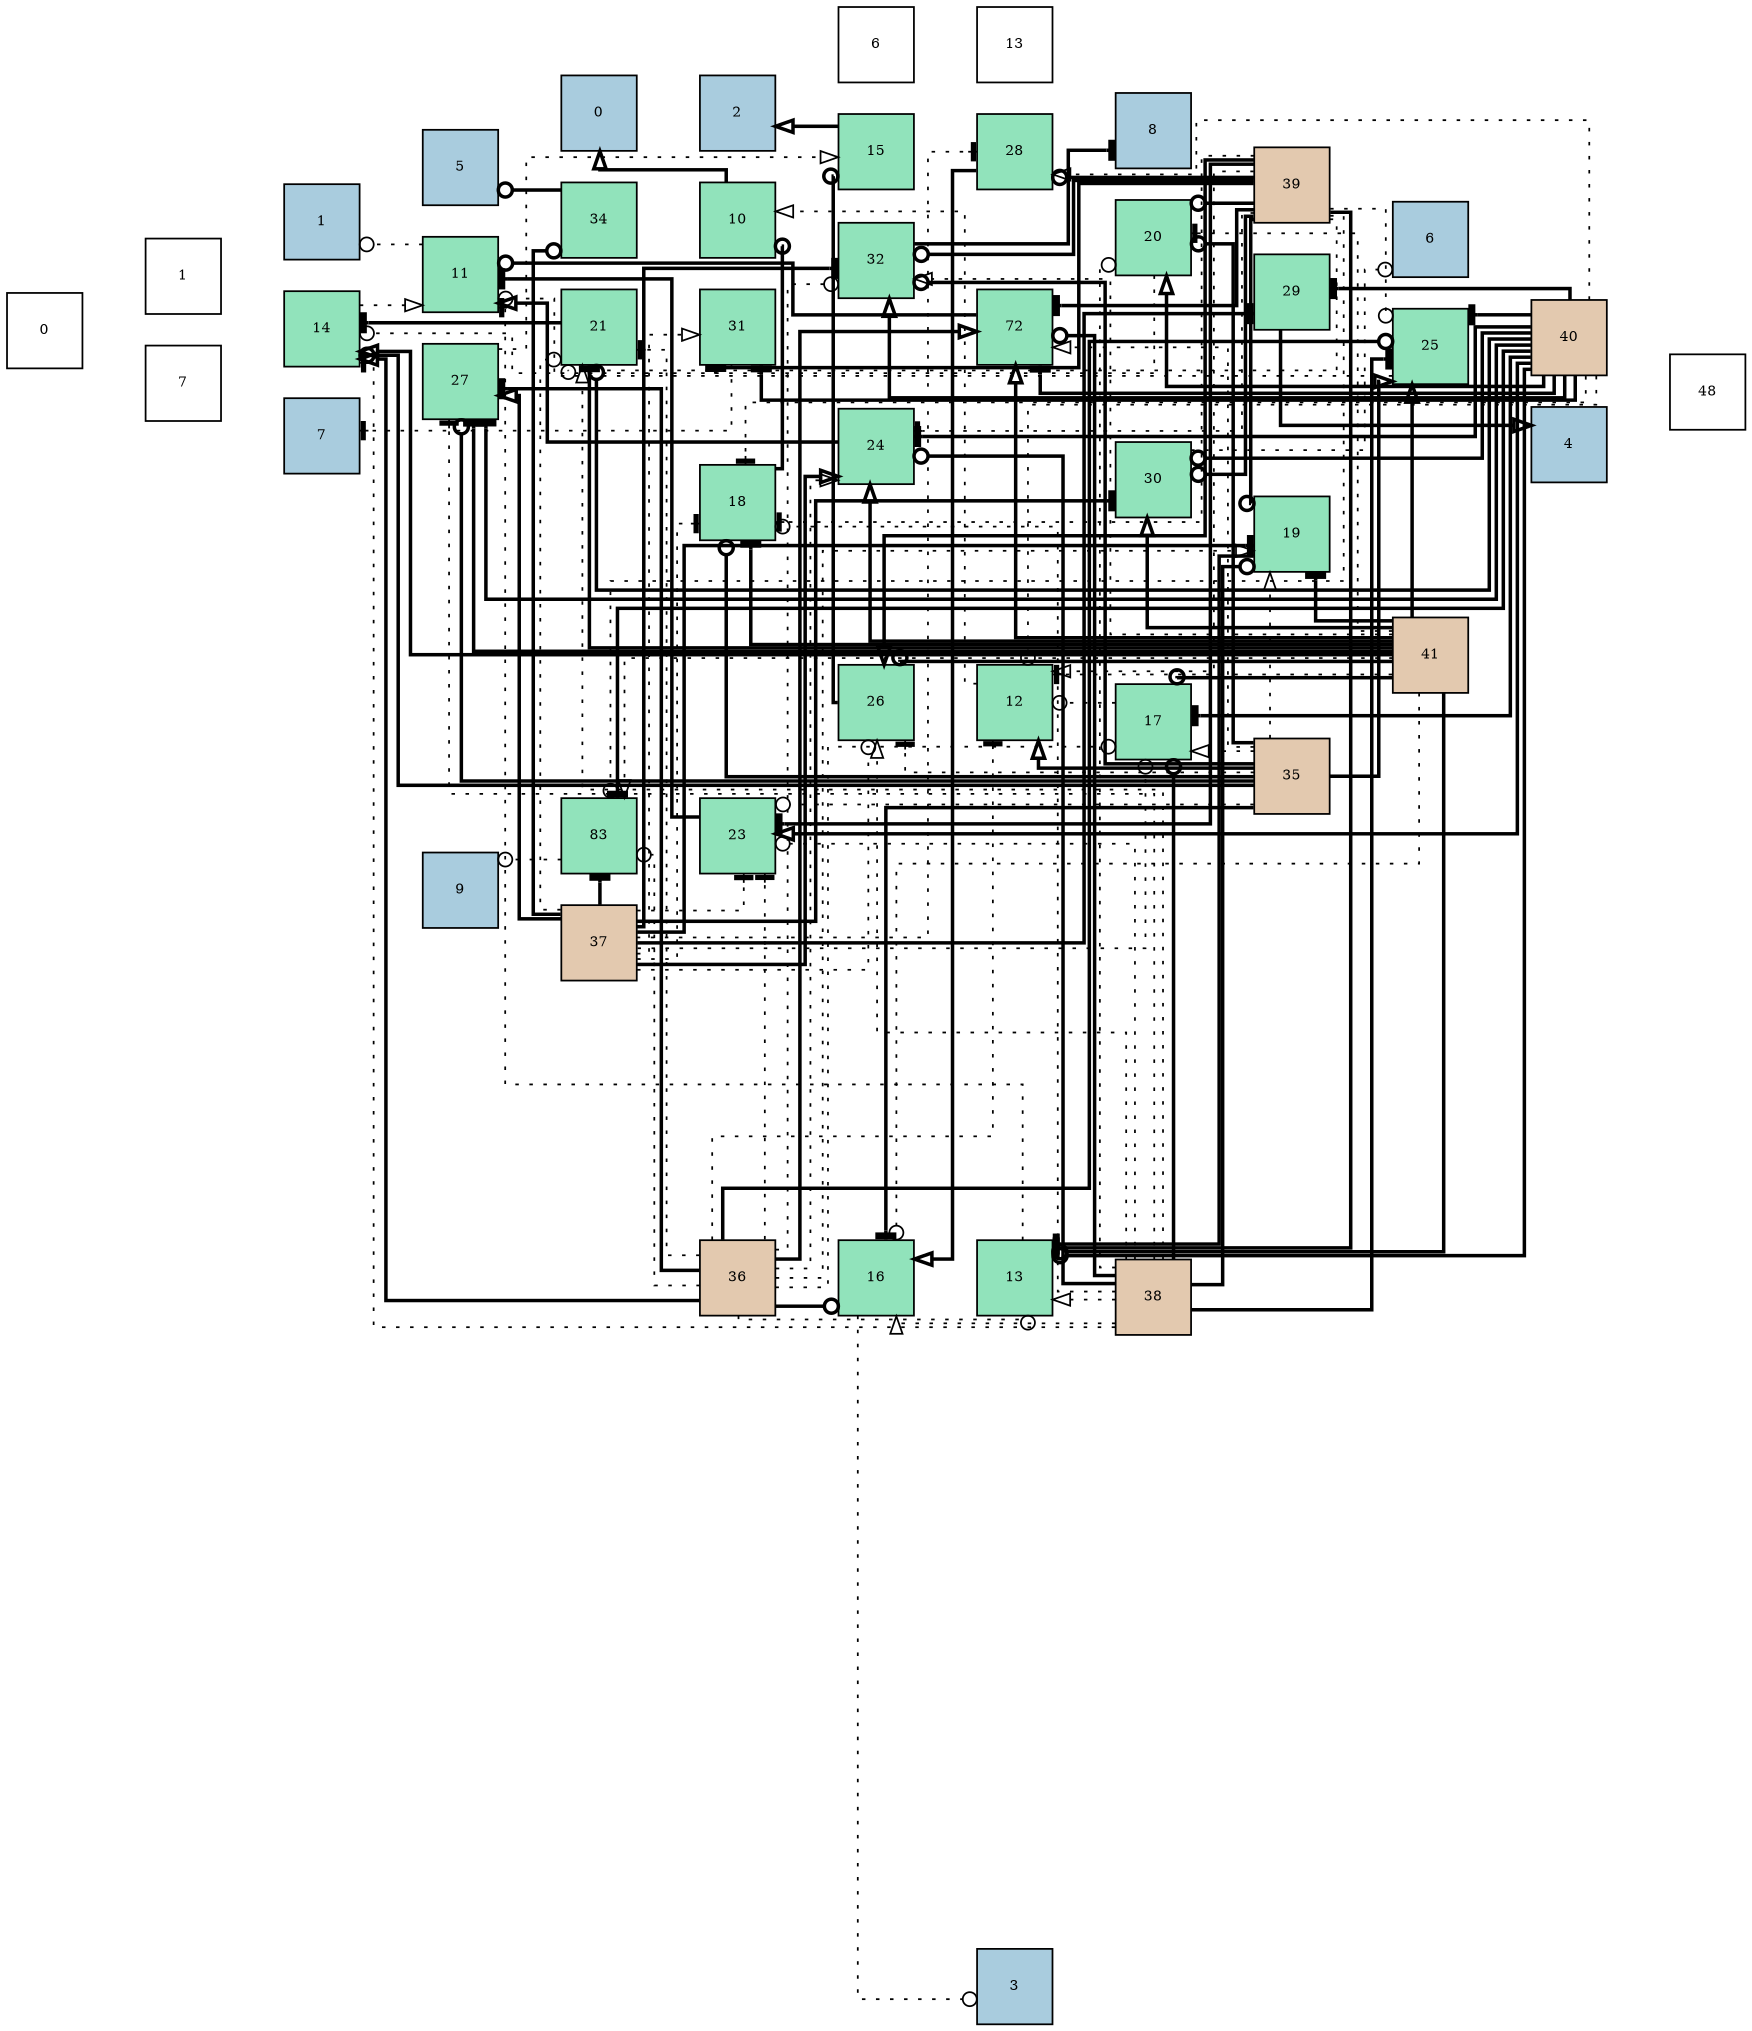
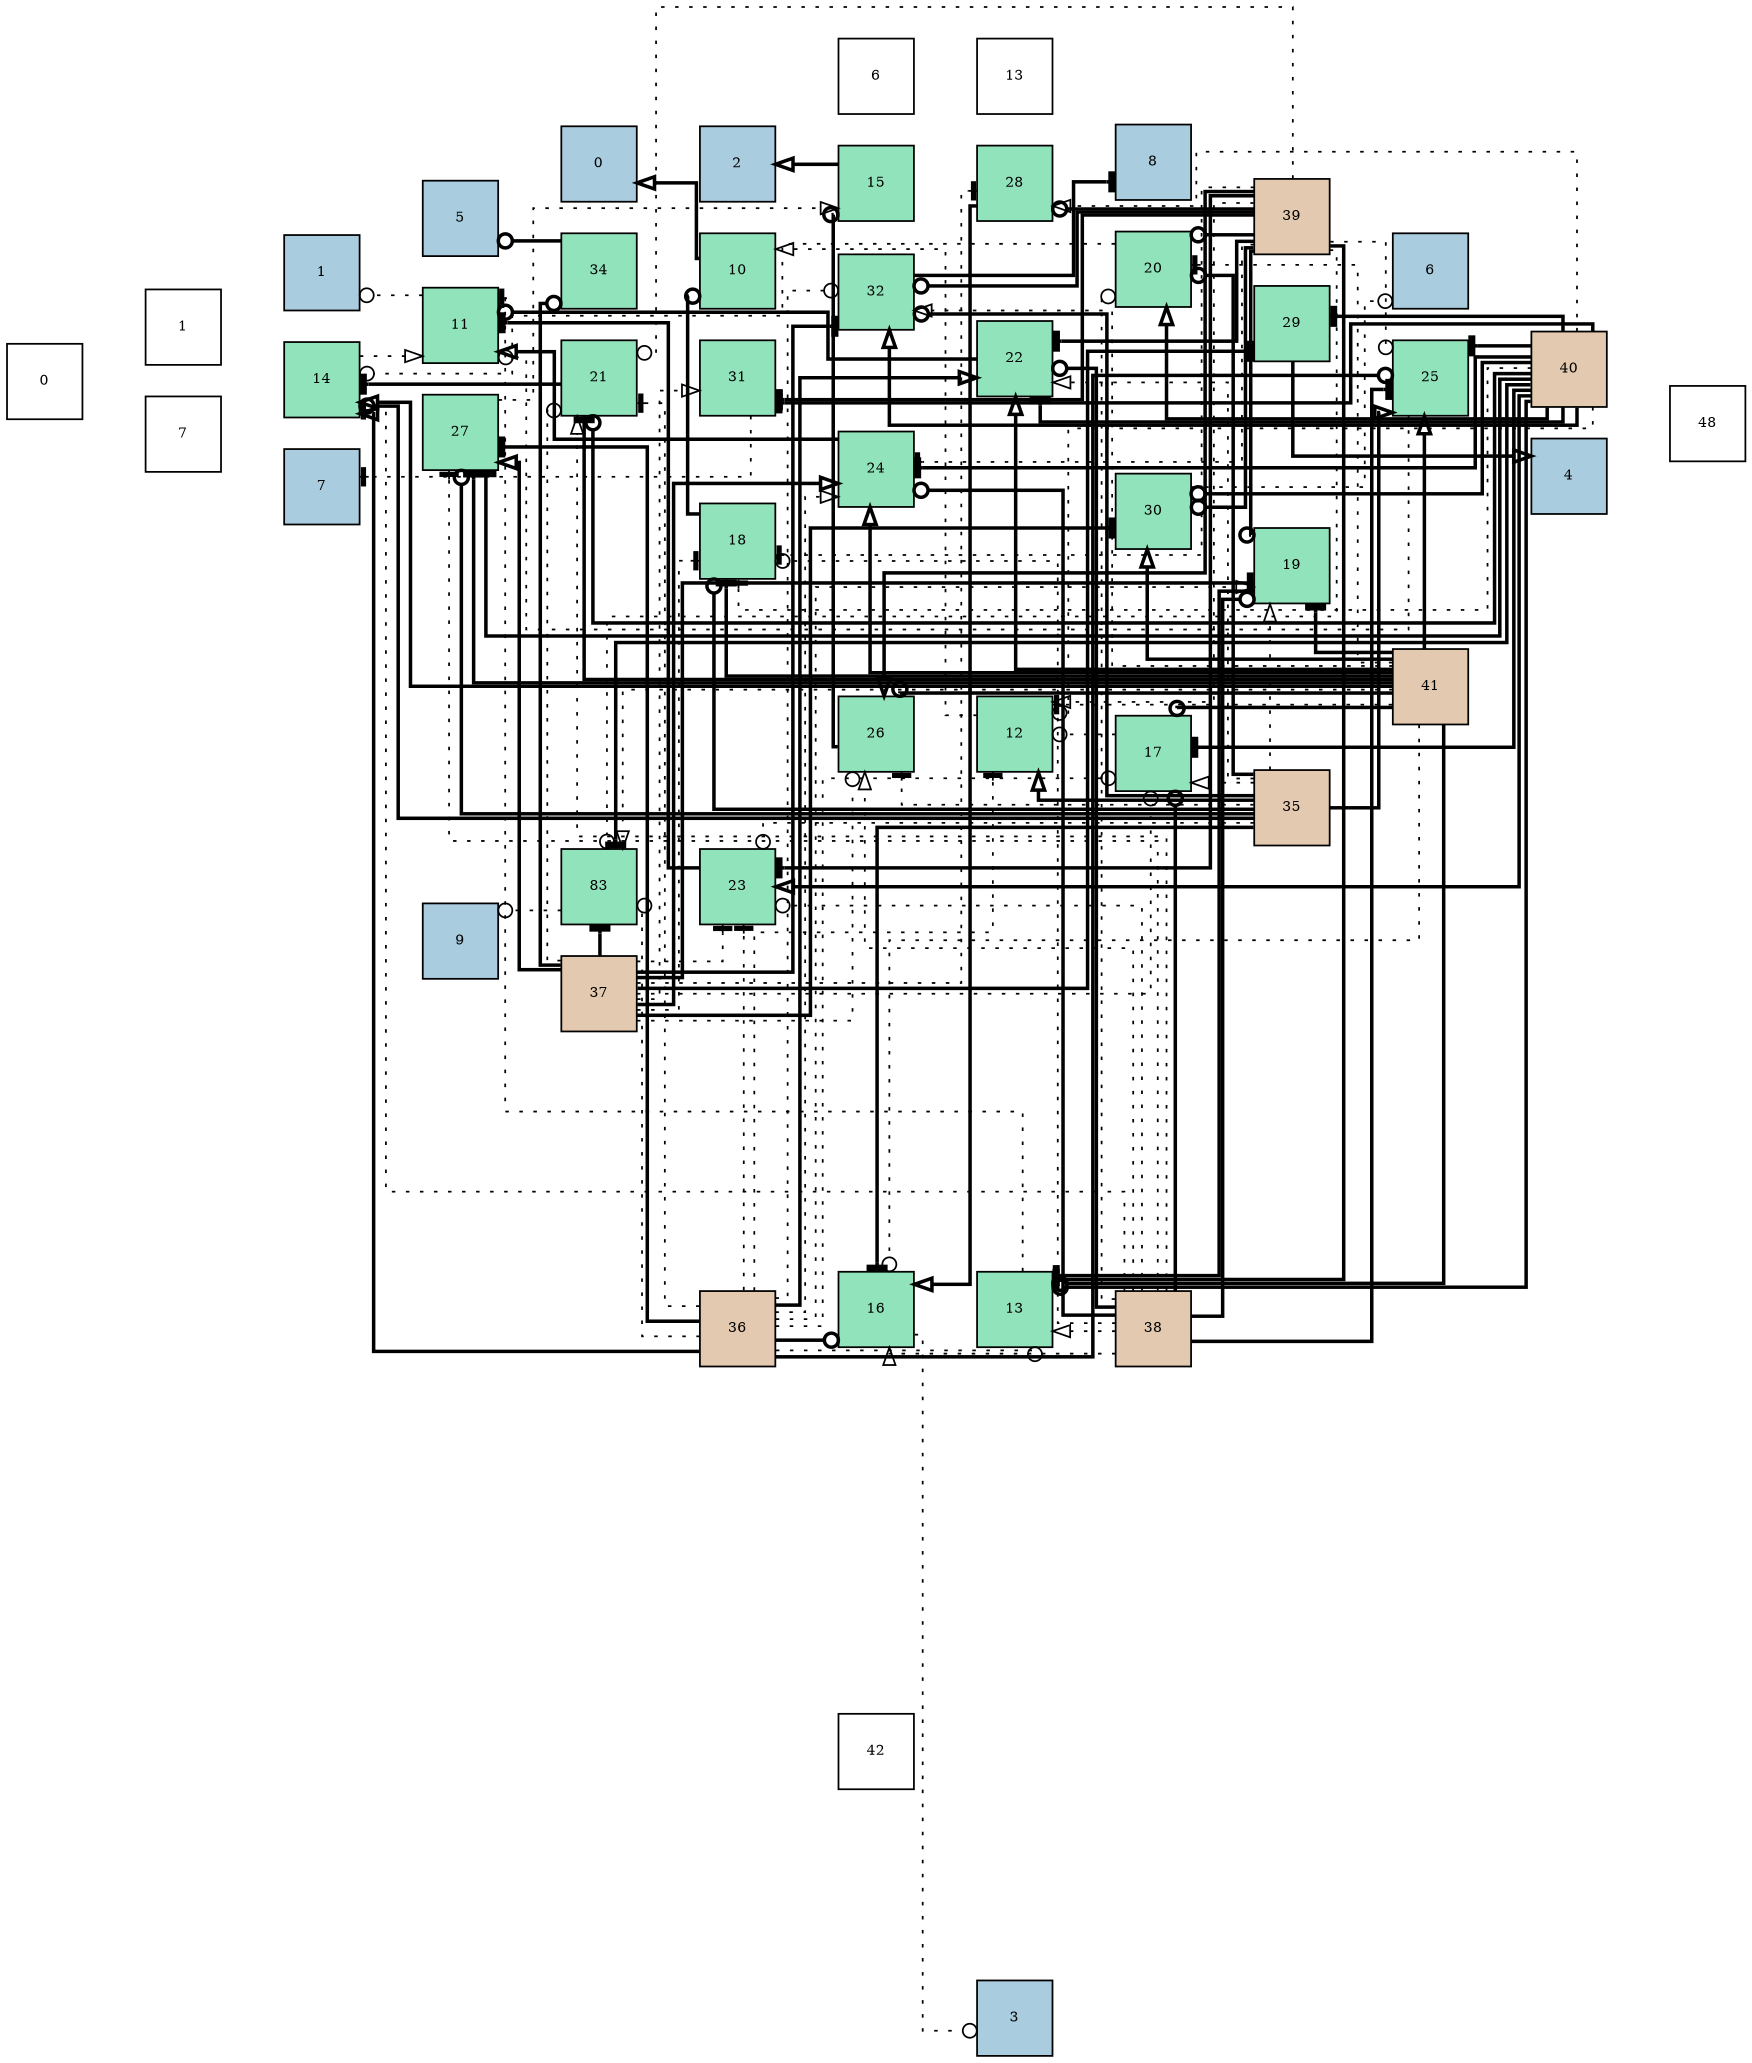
  digraph {
    rank=same
    rankdir=LR
    splines=ortho
    node [fillcolor="#91e3bb" fixedsize=true fontsize=8 shape=square style=filled]
    edge [constraint=false style=invis]
    n1 [fillcolor="#ffffff" label=0 width=0.6]
    n2 [fillcolor="#ffffff" label=1 width=0.6]
    n3 [fillcolor="#ffffff" label=7 width=0.6]
    n4 [fillcolor="#a9ccde" label=1 width=0.6]
    n5 [label=14 width=0.6]
    n6 [fillcolor="#a9ccde" label=7 width=0.6]
    n7 [fillcolor="#a9ccde" label=5 width=0.6]
    n8 [label=11 width=0.6]
    n9 [label=27 width=0.6]
    n10 [fillcolor="#a9ccde" label=0 width=0.6]
    n11 [label=34 width=0.6]
    n12 [label=21 width=0.6]
    n13 [fillcolor="#a9ccde" label=2 width=0.6]
    n14 [label=10 width=0.6]
    n15 [label=31 width=0.6]
    n16 [fillcolor="#ffffff" label=6 width=0.6]
    n17 [label=15 width=0.6]
    n18 [label=32 width=0.6]
    n19 [fillcolor="#ffffff" label=13 width=0.6]
    n20 [label=28 width=0.6]
    n21 [fillcolor="#a9ccde" label=8 width=0.6]
    n22 [fillcolor="#a9ccde" label=9 width=0.6]
    n23 [label=83 width=0.6]
    n24 [label=18 width=0.6]
    n25 [label=24 width=0.6]
-   n26 [label=72 width=0.6]
+   n26 [label=22 width=0.6]
    n27 [label=20 width=0.6]
    n28 [label=16 width=0.6]
    n29 [fillcolor="#e3c9af" label=39 width=0.6]
    n30 [fillcolor="#e3c9af" label=37 width=0.6]
    n31 [label=23 width=0.6]
    n32 [label=26 width=0.6]
    n33 [label=12 width=0.6]
    n34 [label=30 width=0.6]
    n35 [label=29 width=0.6]
    n36 [label=13 width=0.6]
    n37 [fillcolor="#a9ccde" label=3 width=0.6]
    n38 [fillcolor="#a9ccde" label=6 width=0.6]
    n39 [label=19 width=0.6]
    n40 [label=25 width=0.6]
    n41 [fillcolor="#e3c9af" label=36 width=0.6]
    n42 [label=17 width=0.6]
    n43 [fillcolor="#a9ccde" label=4 width=0.6]
    n44 [fillcolor="#e3c9af" label=40 width=0.6]
    n45 [fillcolor="#e3c9af" label=38 width=0.6]
    n46 [fillcolor="#e3c9af" label=41 width=0.6]
+   n47 [fillcolor="#ffffff" label=42 width=0.6]
    n48 [fillcolor="#e3c9af" label=35 width=0.6]
    n49 [fillcolor="#ffffff" label=48 width=0.6]
    n1 -> n2 [constraint=true]
    n1 -> n3 [constraint=true]
    n2 -> n4 [constraint=true]
    n2 -> n5 [constraint=true]
    n3 -> n5 [constraint=true]
    n3 -> n6 [constraint=true]
    n4 -> n7 [constraint=true]
    n4 -> n8 [constraint=true]
    n5 -> n8 [arrowhead=onormal style=dotted]
    n5 -> n8 [constraint=true]
    n5 -> n9 [constraint=true]
    n6 -> n9 [constraint=true]
    n6 -> n22 [constraint=true]
    n7 -> n10 [constraint=true]
    n7 -> n11 [constraint=true]
    n8 -> n4 [arrowhead=odot style=dotted]
    n8 -> n11 [constraint=true]
    n8 -> n12 [constraint=true]
    n9 -> n12 [constraint=true]
    n9 -> n17 [arrowhead=onormal style=dotted]
    n9 -> n23 [constraint=true]
    n10 -> n13 [constraint=true]
    n10 -> n14 [constraint=true]
    n11 -> n7 [arrowhead=odot style=bold]
    n11 -> n14 [constraint=true]
    n11 -> n15 [constraint=true]
    n12 -> n5 [arrowhead=tee style=bold]
    n12 -> n15 [constraint=true]
    n12 -> n24 [constraint=true]
    n13 -> n16 [constraint=true]
    n13 -> n17 [constraint=true]
    n14 -> n10 [arrowhead=onormal style=bold]
    n14 -> n17 [constraint=true]
    n14 -> n18 [constraint=true]
    n15 -> n6 [arrowhead=tee style=dotted]
    n15 -> n18 [constraint=true]
    n15 -> n25 [constraint=true]
    n16 -> n19 [constraint=true]
    n17 -> n13 [arrowhead=onormal style=bold]
    n17 -> n19 [constraint=true]
    n17 -> n20 [constraint=true]
    n18 -> n20 [constraint=true]
    n18 -> n21 [arrowhead=tee style=bold]
    n18 -> n26 [constraint=true]
    n19 -> n21 [constraint=true]
    n20 -> n21 [constraint=true]
    n20 -> n27 [constraint=true]
    n20 -> n28 [arrowhead=onormal style=bold]
    n21 -> n29 [constraint=true]
    n22 -> n23 [constraint=true]
    n22 -> n30 [constraint=true]
    n23 -> n22 [arrowhead=odot style=dotted]
    n23 -> n24 [constraint=true]
    n23 -> n31 [constraint=true]
    n24 -> n14 [arrowhead=odot style=bold]
    n24 -> n25 [constraint=true]
    n24 -> n32 [constraint=true]
    n25 -> n8 [arrowhead=onormal style=bold]
    n25 -> n26 [constraint=true]
    n25 -> n33 [constraint=true]
    n26 -> n8 [arrowhead=odot style=bold]
    n26 -> n27 [constraint=true]
    n26 -> n34 [constraint=true]
    n27 -> n5 [arrowhead=odot style=dotted]
    n27 -> n29 [constraint=true]
    n27 -> n35 [constraint=true]
    n28 -> n36 [constraint=true]
    n28 -> n37 [arrowhead=odot style=dotted]
    n28 -> n37 [constraint=true]
    n29 -> n12 [arrowhead=odot style=dotted]
    n29 -> n15 [arrowhead=tee style=bold]
    n29 -> n18 [arrowhead=odot style=bold]
    n29 -> n20 [arrowhead=odot style=bold]
    n29 -> n23 [arrowhead=odot style=dotted]
    n29 -> n24 [arrowhead=tee style=dotted]
    n29 -> n25 [arrowhead=tee style=dotted]
    n29 -> n26 [arrowhead=tee style=bold]
    n29 -> n27 [arrowhead=odot style=bold]
    n29 -> n31 [arrowhead=tee style=bold]
    n29 -> n32 [arrowhead=onormal style=bold]
    n29 -> n33 [arrowhead=onormal style=dotted]
    n29 -> n34 [arrowhead=odot style=bold]
    n29 -> n36 [arrowhead=tee style=bold]
    n29 -> n38 [constraint=true]
    n29 -> n39 [arrowhead=odot style=bold]
    n29 -> n40 [arrowhead=odot style=dotted]
    n30 -> n9 [arrowhead=onormal style=bold]
    n30 -> n11 [arrowhead=odot style=bold]
    n30 -> n12 [arrowhead=odot style=dotted]
    n30 -> n15 [arrowhead=onormal style=dotted]
    n30 -> n18 [arrowhead=tee style=bold]
    n30 -> n20 [arrowhead=tee style=dotted]
    n30 -> n23 [arrowhead=tee style=bold]
    n30 -> n24 [arrowhead=tee style=dotted]
    n30 -> n25 [arrowhead=onormal style=bold]
    n30 -> n31 [arrowhead=tee style=dotted]
    n30 -> n31 [constraint=true]
    n30 -> n32 [arrowhead=odot style=dotted]
    n30 -> n34 [arrowhead=tee style=bold]
    n30 -> n35 [arrowhead=tee style=bold]
    n30 -> n39 [arrowhead=tee style=bold]
    n30 -> n41 [constraint=true]
    n30 -> n42 [arrowhead=odot style=dotted]
    n31 -> n8 [arrowhead=tee style=bold]
    n31 -> n28 [constraint=true]
    n31 -> n32 [constraint=true]
    n32 -> n17 [arrowhead=odot style=bold]
    n32 -> n33 [constraint=true]
    n32 -> n36 [constraint=true]
    n33 -> n14 [arrowhead=onormal style=dotted]
    n33 -> n34 [constraint=true]
    n33 -> n42 [constraint=true]
    n34 -> n35 [constraint=true]
    n34 -> n38 [arrowhead=odot style=dotted]
    n34 -> n39 [constraint=true]
    n35 -> n38 [constraint=true]
    n35 -> n40 [constraint=true]
    n35 -> n43 [arrowhead=onormal style=bold]
    n36 -> n8 [arrowhead=tee style=dotted]
    n36 -> n42 [constraint=true]
    n36 -> n45 [constraint=true]
    n37 -> n45 [constraint=true]
    n38 -> n44 [constraint=true]
    n39 -> n36 [arrowhead=tee style=bold]
    n39 -> n40 [constraint=true]
    n39 -> n46 [constraint=true]
    n40 -> n8 [arrowhead=odot style=dotted]
    n40 -> n43 [constraint=true]
    n40 -> n44 [constraint=true]
    n41 -> n5 [arrowhead=onormal style=bold]
    n41 -> n9 [arrowhead=tee style=bold]
    n41 -> n12 [arrowhead=tee style=dotted]
    n41 -> n18 [arrowhead=odot style=dotted]
    n41 -> n23 [arrowhead=odot style=dotted]
    n41 -> n25 [arrowhead=onormal style=dotted]
    n41 -> n26 [arrowhead=onormal style=bold]
    n41 -> n28 [arrowhead=odot style=bold]
    n41 -> n28 [constraint=true]
    n41 -> n31 [arrowhead=tee style=dotted]
    n41 -> n33 [arrowhead=tee style=dotted]
    n41 -> n36 [arrowhead=odot style=dotted]
    n41 -> n39 [arrowhead=onormal style=dotted]
    n41 -> n40 [arrowhead=odot style=bold]
    n41 -> n42 [arrowhead=odot style=dotted]
+   n41 -> n47 [constraint=true]
    n42 -> n33 [arrowhead=odot style=dotted]
    n42 -> n39 [constraint=true]
    n42 -> n48 [constraint=true]
    n43 -> n49 [constraint=true]
    n44 -> n9 [arrowhead=tee style=bold]
    n44 -> n12 [arrowhead=odot style=bold]
    n44 -> n15 [arrowhead=tee style=bold]
    n44 -> n18 [arrowhead=onormal style=bold]
    n44 -> n20 [arrowhead=onormal style=dotted]
    n44 -> n23 [arrowhead=tee style=bold]
    n44 -> n24 [arrowhead=tee style=dotted]
    n44 -> n25 [arrowhead=tee style=bold]
    n44 -> n26 [arrowhead=tee style=bold]
    n44 -> n27 [arrowhead=onormal style=bold]
    n44 -> n31 [arrowhead=onormal style=bold]
    n44 -> n33 [arrowhead=odot style=dotted]
    n44 -> n34 [arrowhead=odot style=bold]
    n44 -> n35 [arrowhead=tee style=bold]
    n44 -> n36 [arrowhead=odot style=bold]
    n44 -> n40 [arrowhead=tee style=bold]
    n44 -> n42 [arrowhead=tee style=bold]
    n44 -> n49 [constraint=true]
    n45 -> n5 [arrowhead=tee style=dotted]
    n45 -> n9 [arrowhead=tee style=dotted]
    n45 -> n12 [arrowhead=onormal style=dotted]
    n45 -> n24 [arrowhead=odot style=dotted]
    n45 -> n25 [arrowhead=odot style=bold]
    n45 -> n26 [arrowhead=odot style=bold]
    n45 -> n27 [arrowhead=odot style=dotted]
    n45 -> n28 [arrowhead=onormal style=dotted]
    n45 -> n31 [arrowhead=odot style=dotted]
    n45 -> n32 [arrowhead=onormal style=dotted]
    n45 -> n36 [arrowhead=onormal style=dotted]
    n45 -> n39 [arrowhead=odot style=bold]
    n45 -> n40 [arrowhead=tee style=bold]
    n45 -> n42 [arrowhead=odot style=bold]
    n45 -> n48 [constraint=true]
    n46 -> n5 [arrowhead=onormal style=bold]
    n46 -> n9 [arrowhead=tee style=bold]
    n46 -> n12 [arrowhead=tee style=bold]
    n46 -> n18 [arrowhead=onormal style=dotted]
    n46 -> n23 [arrowhead=onormal style=dotted]
    n46 -> n24 [arrowhead=tee style=bold]
    n46 -> n25 [arrowhead=onormal style=bold]
    n46 -> n26 [arrowhead=onormal style=bold]
    n46 -> n27 [arrowhead=tee style=dotted]
    n46 -> n28 [arrowhead=odot style=dotted]
    n46 -> n32 [arrowhead=odot style=bold]
    n46 -> n33 [arrowhead=tee style=dotted]
    n46 -> n34 [arrowhead=onormal style=bold]
    n46 -> n36 [arrowhead=odot style=bold]
    n46 -> n39 [arrowhead=tee style=bold]
    n46 -> n40 [arrowhead=onormal style=bold]
    n46 -> n42 [arrowhead=odot style=bold]
    n46 -> n43 [constraint=true]
+   n47 -> n37 [constraint=true]
    n48 -> n5 [arrowhead=odot style=bold]
    n48 -> n9 [arrowhead=odot style=bold]
    n48 -> n18 [arrowhead=odot style=bold]
    n48 -> n24 [arrowhead=odot style=bold]
    n48 -> n26 [arrowhead=onormal style=dotted]
    n48 -> n27 [arrowhead=odot style=bold]
    n48 -> n28 [arrowhead=tee style=bold]
    n48 -> n31 [arrowhead=odot style=dotted]
    n48 -> n32 [arrowhead=tee style=dotted]
    n48 -> n33 [arrowhead=onormal style=bold]
    n48 -> n39 [arrowhead=onormal style=dotted]
    n48 -> n40 [arrowhead=onormal style=bold]
    n48 -> n42 [arrowhead=onormal style=dotted]
    n48 -> n46 [constraint=true]
  }
